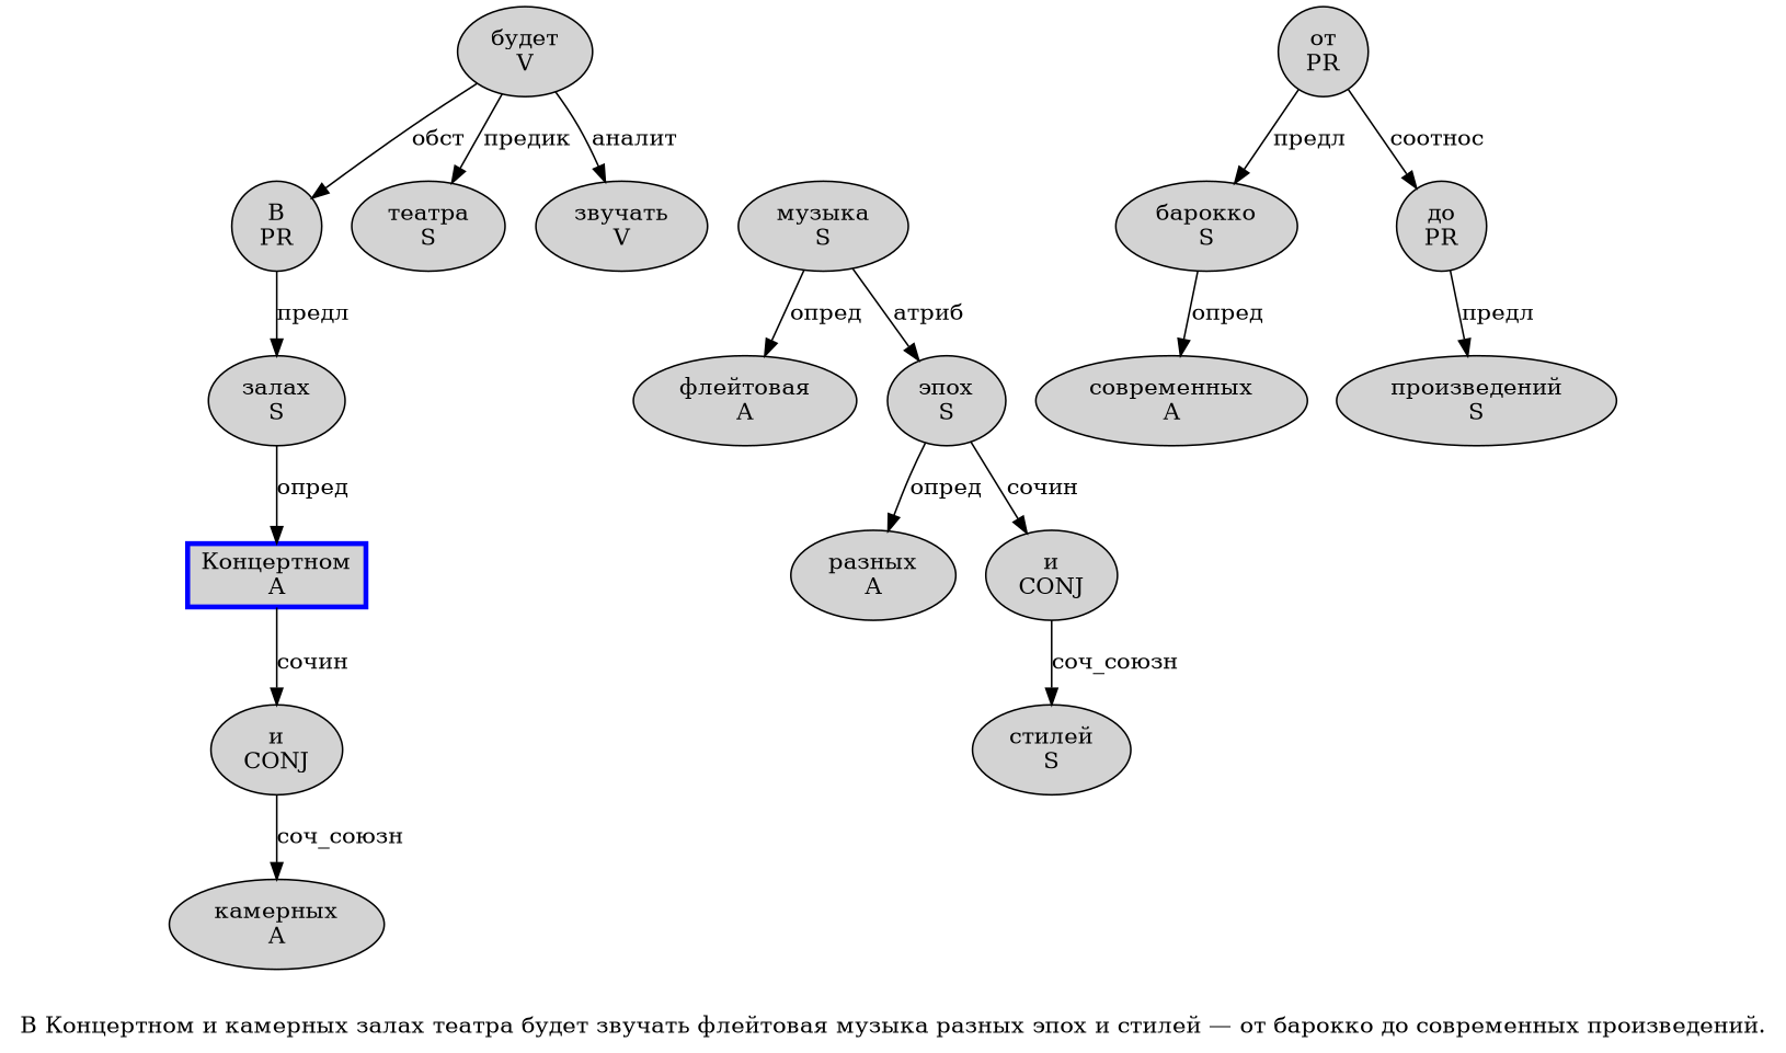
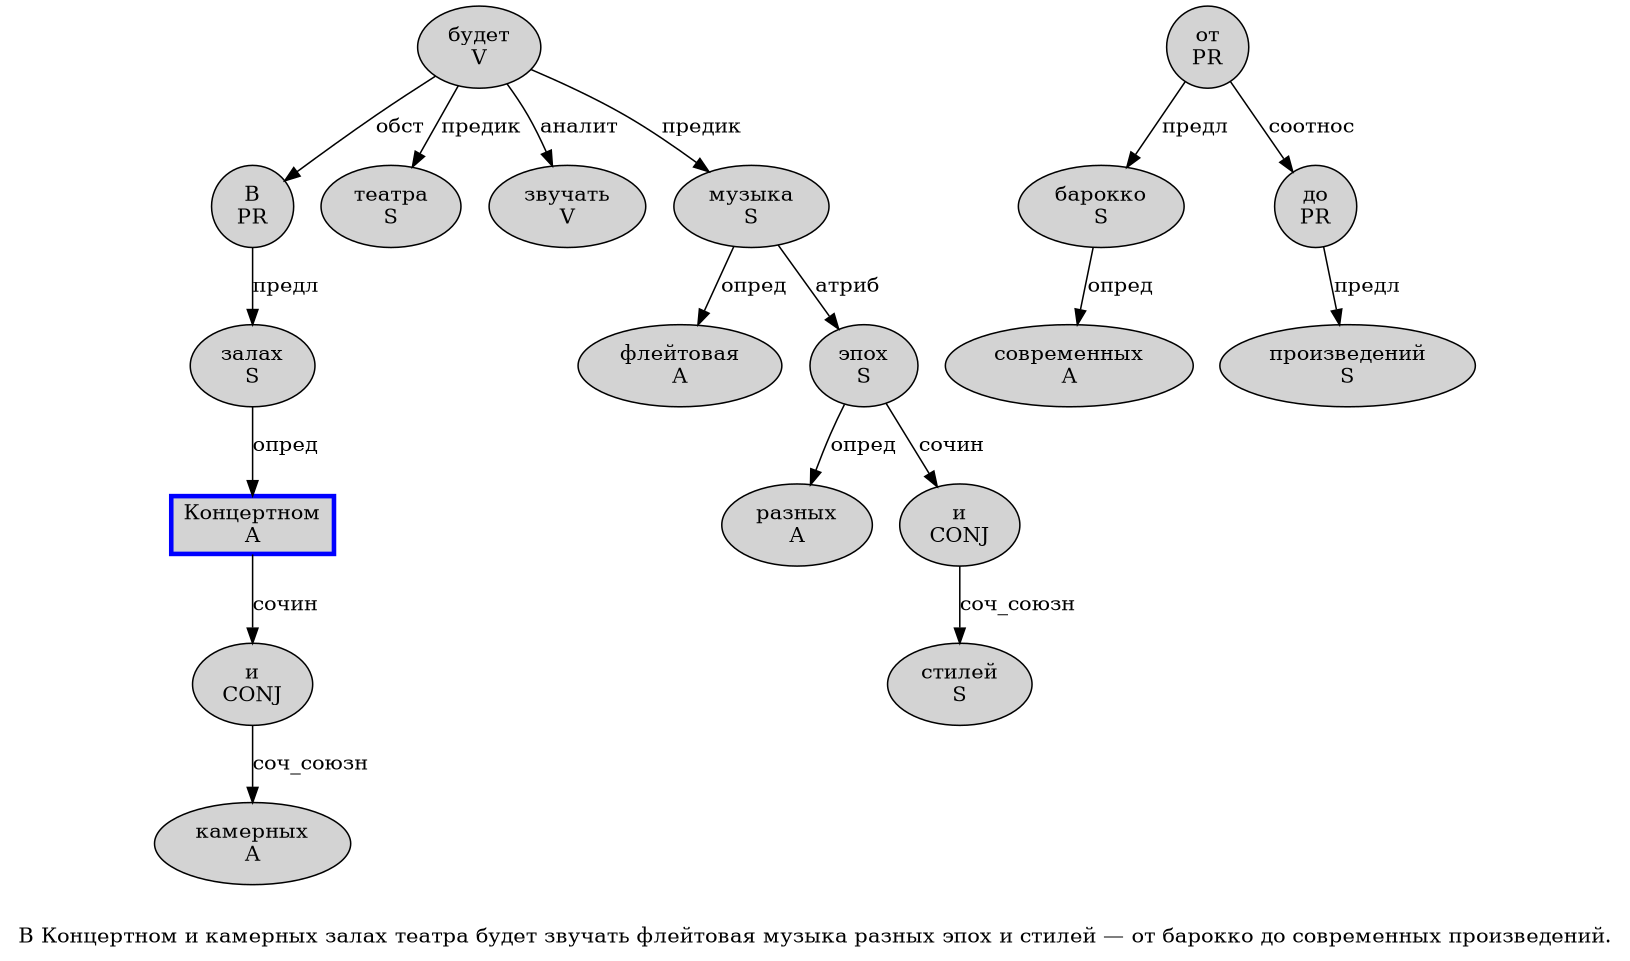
  digraph {
    label="В Концертном и камерных залах театра будет звучать флейтовая музыка разных эпох и стилей — от барокко до современных произведений."
    node [fillcolor=lightgray penwidth=1 shape=ellipse style=filled]
    n1 [label="В\nPR"]
    n2 [label="залах\nS"]
    n3 [color=blue label="Концертном\nA" penwidth=3 shape=box]
    n4 [label="и\nCONJ"]
    n5 [label="камерных\nA"]
    n6 [label="театра\nS"]
    n7 [label="будет\nV"]
    n8 [label="звучать\nV"]
    n9 [label="музыка\nS"]
    n10 [label="флейтовая\nA"]
    n11 [label="эпох\nS"]
    n12 [label="от\nPR"]
    n13 [label="барокко\nS"]
    n14 [label="до\nPR"]
    n15 [label="разных\nA"]
    n16 [label="и\nCONJ"]
    n17 [label="стилей\nS"]
    n18 [label="современных\nA"]
    n19 [label="произведений\nS"]
    n1 -> n2 [label="предл"]
    n2 -> n3 [label="опред"]
    n3 -> n4 [label="сочин"]
    n4 -> n5 [label="соч_союзн"]
    n7 -> n1 [label="обст"]
    n7 -> n6 [label="предик"]
    n7 -> n8 [label="аналит"]
+   n7 -> n9 [label="предик"]
    n9 -> n10 [label="опред"]
    n9 -> n11 [label="атриб"]
    n11 -> n15 [label="опред"]
    n11 -> n16 [label="сочин"]
    n12 -> n13 [label="предл"]
    n12 -> n14 [label="соотнос"]
    n13 -> n18 [label="опред"]
    n14 -> n19 [label="предл"]
    n16 -> n17 [label="соч_союзн"]
  }
